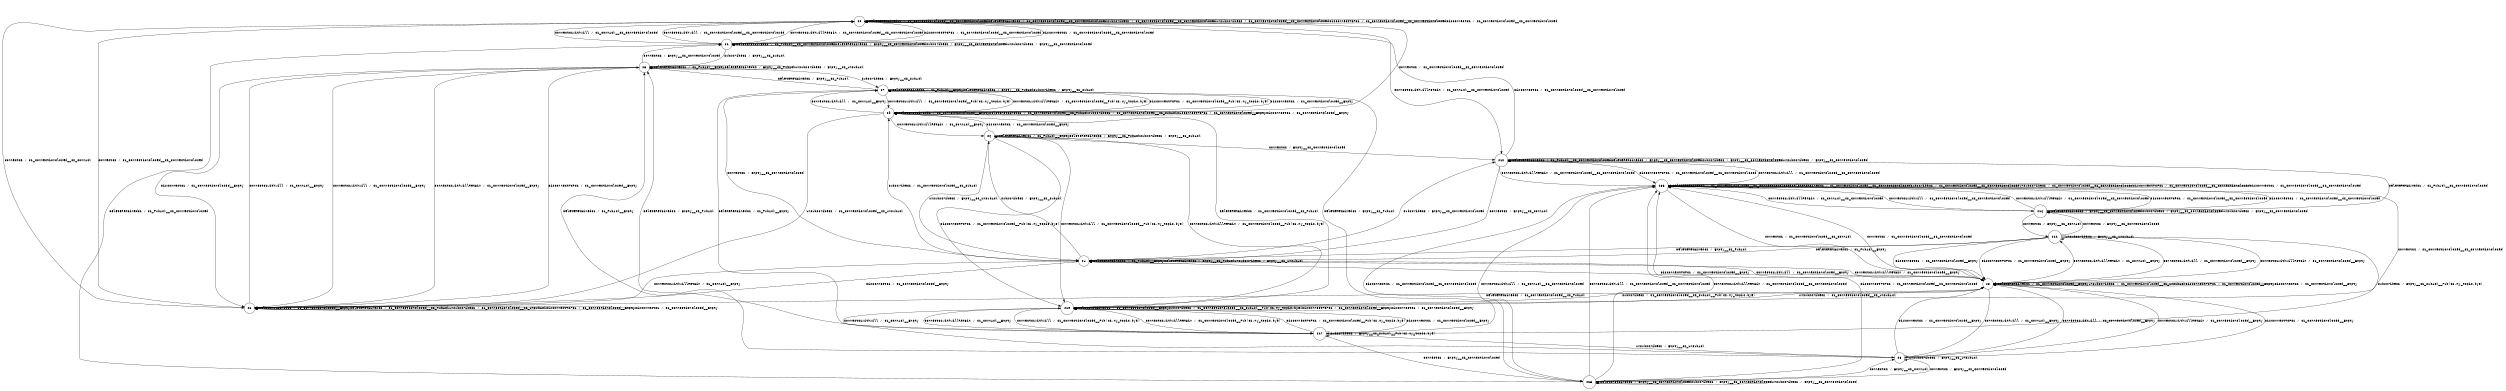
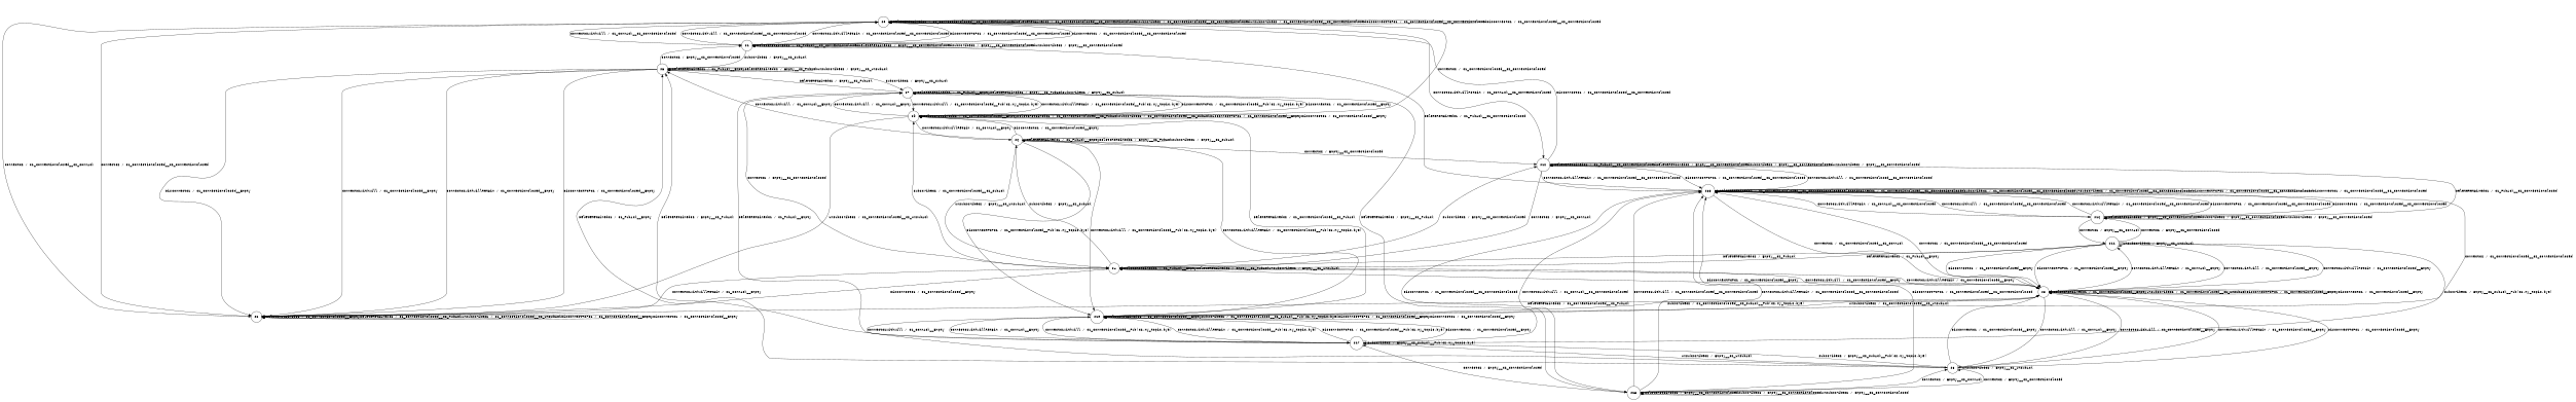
  digraph {
    fontname="DejaVu Sans Mono"
    node [fontname="DejaVu Sans Mono" shape=circle]
    edge [fontname="DejaVu Sans Mono"]
    n1 [label=s0]
    n2 [label=s1]
    n3 [label=s2]
    n4 [label=s12]
    n5 [label=s3]
    n6 [label=s4]
    n7 [label=s83]
    n8 [label=s7]
    n9 [label=s9]
    n10 [label=s5]
    n11 [label=s6]
    n12 [label=s25]
    n13 [label=s16]
    n14 [label=s8]
    n15 [label=s10]
    n16 [label=s11]
    n17 [label=s17]
    n1 -> n1 [label="DeleteRetainedC1 / c1_ConnectionClosed__c2_ConnectionClosed"]
    n1 -> n1 [label="DeleteRetainedC2 / c1_ConnectionClosed__c2_ConnectionClosed"]
    n1 -> n1 [label="SubscribeC2 / c1_ConnectionClosed__c2_ConnectionClosed"]
    n1 -> n1 [label="UnSubScribeC2 / c1_ConnectionClosed__c2_ConnectionClosed"]
    n1 -> n1 [label="DisconnectTCPC1 / c1_ConnectionClosed__c2_ConnectionClosed"]
    n1 -> n1 [label="DisconnectC1 / c1_ConnectionClosed__c2_ConnectionClosed"]
    n1 -> n2 [label="ConnectC1WithWill / c1_ConnAck__c2_ConnectionClosed"]
    n1 -> n3 [label="ConnectC2 / c1_ConnectionClosed__c2_ConnAck"]
    n1 -> n4 [label="ConnectC1WithWillRetain / c1_ConnAck__c2_ConnectionClosed"]
    n2 -> n1 [label="ConnectC1WithWill / c1_ConnectionClosed__c2_ConnectionClosed"]
    n2 -> n1 [label="ConnectC1WithWillRetain / c1_ConnectionClosed__c2_ConnectionClosed"]
    n2 -> n1 [label="DisconnectTCPC1 / c1_ConnectionClosed__c2_ConnectionClosed"]
    n2 -> n1 [label="DisconnectC1 / c1_ConnectionClosed__c2_ConnectionClosed"]
    n2 -> n2 [label="DeleteRetainedC1 / c1_PubAck__c2_ConnectionClosed"]
    n2 -> n2 [label="DeleteRetainedC2 / Empty__c2_ConnectionClosed"]
    n2 -> n2 [label="SubscribeC2 / Empty__c2_ConnectionClosed"]
    n2 -> n2 [label="UnSubScribeC2 / Empty__c2_ConnectionClosed"]
    n2 -> n5 [label="SubscribeC2 / Empty__c2_SubAck"]
    n3 -> n1 [label="ConnectC2 / c1_ConnectionClosed__c2_ConnectionClosed"]
    n3 -> n3 [label="DeleteRetainedC1 / c1_ConnectionClosed__Empty"]
    n3 -> n3 [label="DeleteRetainedC2 / c1_ConnectionClosed__c2_PubAck"]
    n3 -> n3 [label="UnSubScribeC2 / c1_ConnectionClosed__c2_UnSubAck"]
    n3 -> n3 [label="DisconnectTCPC1 / c1_ConnectionClosed__Empty"]
    n3 -> n3 [label="DisconnectC1 / c1_ConnectionClosed__Empty"]
-   n3 -> n5 [label="ConnectC1WithWill / c1_ConnAck__Empty"]
+   n11 -> n5 [label="ConnectC1WithWill / c1_ConnAck__Empty"]
    n3 -> n6 [label="ConnectC1WithWillRetain / c1_ConnAck__Empty"]
    n4 -> n1 [label="DisconnectC1 / c1_ConnectionClosed__c2_ConnectionClosed"]
    n4 -> n4 [label="DeleteRetainedC1 / c1_PubAck__c2_ConnectionClosed"]
    n4 -> n4 [label="DeleteRetainedC2 / Empty__c2_ConnectionClosed"]
    n4 -> n4 [label="SubscribeC2 / Empty__c2_ConnectionClosed"]
    n4 -> n4 [label="UnSubScribeC2 / Empty__c2_ConnectionClosed"]
    n4 -> n6 [label="ConnectC2 / Empty__c2_ConnAck"]
    n4 -> n7 [label="ConnectC1WithWill / c1_ConnectionClosed__c2_ConnectionClosed"]
    n4 -> n7 [label="ConnectC1WithWillRetain / c1_ConnectionClosed__c2_ConnectionClosed"]
    n4 -> n7 [label="DisconnectTCPC1 / c1_ConnectionClosed__c2_ConnectionClosed"]
    n5 -> n2 [label="ConnectC2 / Empty__c2_ConnectionClosed"]
    n5 -> n3 [label="ConnectC1WithWill / c1_ConnectionClosed__Empty"]
    n5 -> n3 [label="ConnectC1WithWillRetain / c1_ConnectionClosed__Empty"]
    n5 -> n3 [label="DisconnectTCPC1 / c1_ConnectionClosed__Empty"]
    n5 -> n3 [label="DisconnectC1 / c1_ConnectionClosed__Empty"]
    n5 -> n5 [label="DeleteRetainedC1 / c1_PubAck__Empty"]
    n5 -> n5 [label="DeleteRetainedC2 / Empty__c2_PubAck"]
    n5 -> n5 [label="UnSubScribeC2 / Empty__c2_UnSubAck"]
    n5 -> n8 [label="SubscribeC2 / Empty__c2_SubAck"]
    n6 -> n3 [label="DisconnectC1 / c1_ConnectionClosed__Empty"]
    n6 -> n4 [label="SubscribeC2 / Empty__c2_ConnectionClosed"]
    n6 -> n6 [label="DeleteRetainedC1 / c1_PubAck__Empty"]
    n6 -> n6 [label="DeleteRetainedC2 / Empty__c2_PubAck"]
    n6 -> n6 [label="UnSubScribeC2 / Empty__c2_UnSubAck"]
    n6 -> n9 [label="SubscribeC2 / c1_ConnectionClosed__c2_SubAck"]
    n6 -> n10 [label="ConnectC1WithWill / c1_ConnectionClosed__Empty"]
    n6 -> n10 [label="ConnectC1WithWillRetain / c1_ConnectionClosed__Empty"]
    n6 -> n10 [label="DisconnectTCPC1 / c1_ConnectionClosed__Empty"]
    n6 -> n11 [label="SubscribeC2 / Empty__c2_SubAck"]
    n7 -> n7 [label="DeleteRetainedC1 / c1_ConnectionClosed__c2_ConnectionClosed"]
    n7 -> n7 [label="DeleteRetainedC2 / c1_ConnectionClosed__c2_ConnectionClosed"]
    n7 -> n7 [label="SubscribeC2 / c1_ConnectionClosed__c2_ConnectionClosed"]
    n7 -> n7 [label="UnSubScribeC2 / c1_ConnectionClosed__c2_ConnectionClosed"]
    n7 -> n7 [label="DisconnectTCPC1 / c1_ConnectionClosed__c2_ConnectionClosed"]
    n7 -> n7 [label="DisconnectC1 / c1_ConnectionClosed__c2_ConnectionClosed"]
    n7 -> n10 [label="ConnectC2 / c1_ConnectionClosed__c2_ConnAck"]
    n7 -> n12 [label="ConnectC1WithWill / c1_ConnAck__c2_ConnectionClosed"]
    n7 -> n13 [label="ConnectC1WithWillRetain / c1_ConnAck__c2_ConnectionClosed"]
    n8 -> n5 [label="DeleteRetainedC2 / Empty__c2_PubAck"]
    n8 -> n6 [label="ConnectC2 / Empty__c2_ConnectionClosed"]
    n8 -> n8 [label="DeleteRetainedC1 / c1_PubAck__Empty"]
    n8 -> n8 [label="DeleteRetainedC2 / Empty__c2_PubAck"]
    n8 -> n8 [label="SubscribeC2 / Empty__c2_SubAck"]
    n8 -> n9 [label="ConnectC1WithWill / c1_ConnectionClosed__Pub(c2,my_topic,bye)"]
    n8 -> n9 [label="ConnectC1WithWillRetain / c1_ConnectionClosed__Pub(c2,my_topic,bye)"]
    n8 -> n9 [label="DisconnectTCPC1 / c1_ConnectionClosed__Pub(c2,my_topic,bye)"]
    n8 -> n9 [label="DisconnectC1 / c1_ConnectionClosed__Empty"]
    n9 -> n1 [label="ConnectC2 / c1_ConnectionClosed__c2_ConnectionClosed"]
    n9 -> n3 [label="UnSubScribeC2 / c1_ConnectionClosed__c2_UnSubAck"]
    n9 -> n8 [label="ConnectC1WithWill / c1_ConnAck__Empty"]
    n9 -> n9 [label="DeleteRetainedC1 / c1_ConnectionClosed__Empty"]
    n9 -> n9 [label="DeleteRetainedC2 / c1_ConnectionClosed__c2_PubAck"]
    n9 -> n9 [label="SubscribeC2 / c1_ConnectionClosed__c2_SubAck"]
    n9 -> n9 [label="DisconnectTCPC1 / c1_ConnectionClosed__Empty"]
    n9 -> n9 [label="DisconnectC1 / c1_ConnectionClosed__Empty"]
    n9 -> n11 [label="ConnectC1WithWillRetain / c1_ConnAck__Empty"]
    n10 -> n3 [label="DeleteRetainedC2 / c1_ConnectionClosed__c2_PubAck"]
    n10 -> n7 [label="ConnectC2 / c1_ConnectionClosed__c2_ConnectionClosed"]
    n10 -> n10 [label="DeleteRetainedC1 / c1_ConnectionClosed__Empty"]
    n10 -> n10 [label="UnSubScribeC2 / c1_ConnectionClosed__c2_UnSubAck"]
    n10 -> n10 [label="DisconnectTCPC1 / c1_ConnectionClosed__Empty"]
    n10 -> n10 [label="DisconnectC1 / c1_ConnectionClosed__Empty"]
    n10 -> n14 [label="ConnectC1WithWill / c1_ConnAck__Empty"]
    n10 -> n15 [label="SubscribeC2 / c1_ConnectionClosed__c2_SubAck__Pub(c2,my_topic,bye)"]
    n10 -> n16 [label="ConnectC1WithWillRetain / c1_ConnAck__Empty"]
    n11 -> n4 [label="ConnectC2 / Empty__c2_ConnectionClosed"]
    n11 -> n6 [label="UnSubScribeC2 / Empty__c0_UnSubAck"]
    n11 -> n9 [label="DisconnectC1 / c1_ConnectionClosed__Empty"]
    n11 -> n11 [label="DeleteRetainedC1 / c1_PubAck__Empty"]
    n11 -> n11 [label="DeleteRetainedC2 / Empty__c2_PubAck"]
    n11 -> n11 [label="SubscribeC2 / Empty__c2_SubAck"]
    n11 -> n15 [label="ConnectC1WithWill / c1_ConnectionClosed__Pub(c2,my_topic,bye)"]
    n11 -> n15 [label="ConnectC1WithWillRetain / c1_ConnectionClosed__Pub(c2,my_topic,bye)"]
    n11 -> n15 [label="DisconnectTCPC1 / c1_ConnectionClosed__Pub(c2,my_topic,bye)"]
-   n12 -> n2 [label="DeleteRetainedC1 / c1_PubAck__c2_ConnectionClosed"]
+   n7 -> n2 [label="DeleteRetainedC1 / c1_PubAck__c2_ConnectionClosed"]
    n12 -> n7 [label="ConnectC1WithWill / c1_ConnectionClosed__c2_ConnectionClosed"]
    n12 -> n7 [label="ConnectC1WithWillRetain / c1_ConnectionClosed__c2_ConnectionClosed"]
    n12 -> n7 [label="DisconnectTCPC1 / c1_ConnectionClosed__c2_ConnectionClosed"]
    n12 -> n7 [label="DisconnectC1 / c1_ConnectionClosed__c2_ConnectionClosed"]
    n12 -> n12 [label="DeleteRetainedC2 / Empty__c2_ConnectionClosed"]
    n12 -> n12 [label="SubscribeC2 / Empty__c2_ConnectionClosed"]
    n12 -> n12 [label="UnSubScribeC2 / Empty__c2_ConnectionClosed"]
    n12 -> n14 [label="ConnectC2 / Empty__c2_ConnAck"]
    n13 -> n4 [label="DeleteRetainedC1 / c1_PubAck__c2_ConnectionClosed"]
    n13 -> n7 [label="ConnectC1WithWill / c1_ConnectionClosed__c2_ConnectionClosed"]
    n13 -> n7 [label="ConnectC1WithWillRetain / c1_ConnectionClosed__c2_ConnectionClosed"]
    n13 -> n7 [label="DisconnectTCPC1 / c1_ConnectionClosed__c2_ConnectionClosed"]
    n13 -> n7 [label="DisconnectC1 / c1_ConnectionClosed__c2_ConnectionClosed"]
    n13 -> n13 [label="DeleteRetainedC2 / Empty__c2_ConnectionClosed"]
    n13 -> n13 [label="SubscribeC2 / Empty__c2_ConnectionClosed"]
    n13 -> n13 [label="UnSubScribeC2 / Empty__c2_ConnectionClosed"]
    n13 -> n16 [label="ConnectC2 / Empty__c2_ConnAck"]
    n14 -> n5 [label="DeleteRetainedC1 / c1_PubAck__Empty"]
    n14 -> n5 [label="DeleteRetainedC2 / Empty__c2_PubAck"]
    n14 -> n10 [label="ConnectC1WithWill / c1_ConnectionClosed__Empty"]
    n14 -> n10 [label="ConnectC1WithWillRetain / c1_ConnectionClosed__Empty"]
    n14 -> n10 [label="DisconnectTCPC1 / c1_ConnectionClosed__Empty"]
    n14 -> n10 [label="DisconnectC1 / c1_ConnectionClosed__Empty"]
    n14 -> n12 [label="ConnectC2 / Empty__c2_ConnectionClosed"]
    n14 -> n14 [label="UnSubScribeC2 / Empty__c2_UnSubAck"]
+   n14 -> n17 [label="SubscribeC2 / Empty__c2_SubAck__Pub(c2,my_topic,bye)"]
    n15 -> n7 [label="ConnectC2 / c1_ConnectionClosed__c2_ConnectionClosed"]
    n15 -> n9 [label="DeleteRetainedC2 / c1_ConnectionClosed__c2_PubAck"]
    n15 -> n10 [label="UnSubScribeC2 / c1_ConnectionClosed__c2_UnSubAck"]
    n15 -> n15 [label="DeleteRetainedC1 / c1_ConnectionClosed__Empty"]
    n15 -> n15 [label="SubscribeC2 / c1_ConnectionClosed__c2_SubAck__Pub(c2,my_topic,bye)"]
    n15 -> n15 [label="DisconnectTCPC1 / c1_ConnectionClosed__Empty"]
    n15 -> n15 [label="DisconnectC1 / c1_ConnectionClosed__Empty"]
    n15 -> n17 [label="ConnectC1WithWill / c1_ConnAck__Empty"]
    n15 -> n17 [label="ConnectC1WithWillRetain / c1_ConnAck__Empty"]
    n16 -> n6 [label="DeleteRetainedC1 / c1_PubAck__Empty"]
    n16 -> n6 [label="DeleteRetainedC2 / Empty__c2_PubAck"]
    n16 -> n10 [label="ConnectC1WithWill / c1_ConnectionClosed__Empty"]
    n16 -> n10 [label="ConnectC1WithWillRetain / c1_ConnectionClosed__Empty"]
    n16 -> n10 [label="DisconnectTCPC1 / c1_ConnectionClosed__Empty"]
    n16 -> n10 [label="DisconnectC1 / c1_ConnectionClosed__Empty"]
    n16 -> n13 [label="ConnectC2 / Empty__c2_ConnectionClosed"]
    n16 -> n16 [label="UnSubScribeC2 / Empty__c2_UnSubAck"]
    n16 -> n17 [label="SubscribeC2 / Empty__c2_SubAck__Pub(c2,my_topic,bye)"]
    n17 -> n8 [label="DeleteRetainedC1 / c1_PubAck__Empty"]
    n17 -> n8 [label="DeleteRetainedC2 / Empty__c2_PubAck"]
    n17 -> n12 [label="ConnectC2 / Empty__c2_ConnectionClosed"]
    n17 -> n14 [label="UnSubScribeC2 / Empty__c2_UnSubAck"]
    n17 -> n15 [label="ConnectC1WithWill / c1_ConnectionClosed__Pub(c2,my_topic,bye)"]
    n17 -> n15 [label="ConnectC1WithWillRetain / c1_ConnectionClosed__Pub(c2,my_topic,bye)"]
    n17 -> n15 [label="DisconnectTCPC1 / c1_ConnectionClosed__Pub(c2,my_topic,bye)"]
    n17 -> n15 [label="DisconnectC1 / c1_ConnectionClosed__Empty"]
    n17 -> n17 [label="SubscribeC2 / Empty__c2_SubAck__Pub(c2,my_topic,bye)"]
  }
